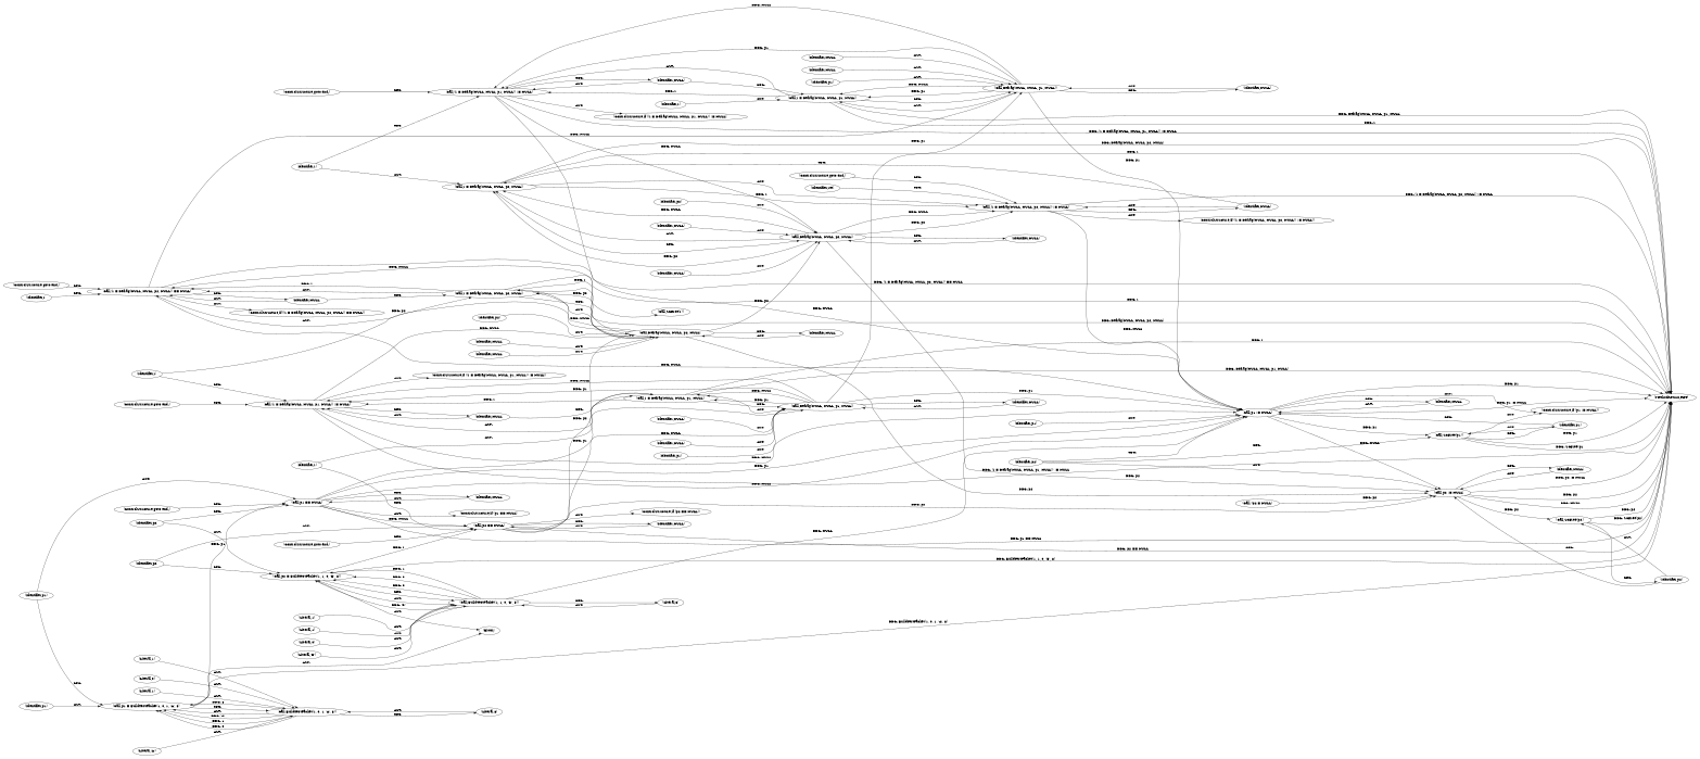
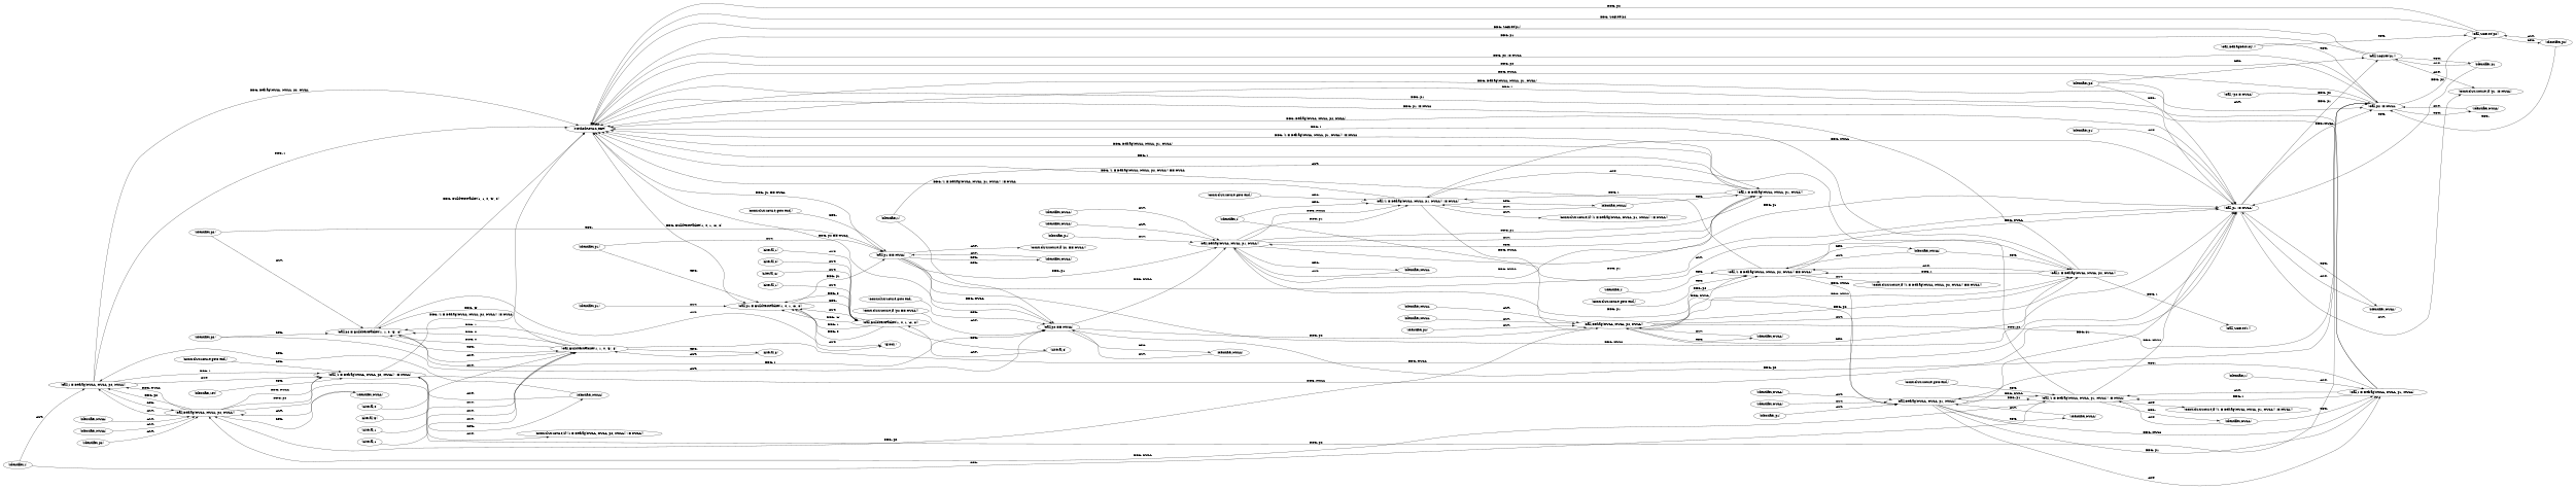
  digraph {
    rankdir=LR
    n1 [label="(Call,r = Defrag(NULL, NULL, p2, NULL))"]
    n2 [label="(Call,Defrag(NULL, NULL, p2, NULL))"]
    n3 [label="(Call,(r = Defrag(NULL, NULL, p2, NULL)) != NULL)"]
    n4 [label="(MethodReturn,RET)"]
    n5 [label="(Call,p2 != NULL)"]
    n6 [label="(Identifier,NULL)"]
    n7 [label="(Call,p1 != NULL)"]
    n8 [label="(Identifier,NULL)"]
    n9 [label="(ControlStructure,if ((r = Defrag(NULL, NULL, p2, NULL)) != NULL))"]
    n10 [label="(Call,SCFree(p2))"]
    n11 [label="(Identifier,NULL)"]
    n12 [label="(Call,(r = Defrag(NULL, NULL, p1, NULL)) != NULL)"]
    n13 [label="(ControlStructure,if ((r = Defrag(NULL, NULL, p1, NULL)) != NULL))"]
    n14 [label="(Identifier,NULL)"]
    n15 [label="(Call,SCFree(p1))"]
    n16 [label="(Identifier,NULL)"]
    n17 [label="(ControlStructure,if (p1 != NULL))"]
    n18 [label="(Call,r = Defrag(NULL, NULL, p1, NULL))"]
    n19 [label="(Call,Defrag(NULL, NULL, p1, NULL))"]
    n20 [label="(Identifier,NULL)"]
    n21 [label="(Call,(r = Defrag(NULL, NULL, p2, NULL)) == NULL)"]
    n22 [label="(ControlStructure,if ((r = Defrag(NULL, NULL, p2, NULL)) == NULL))"]
    n23 [label="(Identifier,NULL)"]
    n24 [label="(Call,r = Defrag(NULL, NULL, p2, NULL))"]
    n25 [label="(Call,Defrag(NULL, NULL, p2, NULL))"]
    n26 [label="(Call,SCFree(r))"]
    n27 [label="(Identifier,NULL)"]
    n28 [label="(Call,(r = Defrag(NULL, NULL, p1, NULL)) != NULL)"]
    n29 [label="(ControlStructure,if ((r = Defrag(NULL, NULL, p1, NULL)) != NULL))"]
    n30 [label="(Identifier,NULL)"]
    n31 [label="(Call,r = Defrag(NULL, NULL, p1, NULL))"]
    n32 [label="(Call,Defrag(NULL, NULL, p1, NULL))"]
    n33 [label="(Identifier,NULL)"]
    n34 [label="(Call,p2 == NULL)"]
    n35 [label="(ControlStructure,if (p2 == NULL))"]
    n36 [label="(Identifier,NULL)"]
    n37 [label="(Call,p2 = BuildTestPacket(1, 1, 0, 'B', 8))"]
    n38 [label="(Call,BuildTestPacket(1, 1, 0, 'B', 8))"]
    n39 [label="(Block,)"]
    n40 [label="(Literal,8)"]
    n41 [label="(Call,p1 == NULL)"]
    n42 [label="(ControlStructure,if (p1 == NULL))"]
    n43 [label="(Identifier,NULL)"]
    n44 [label="(Call,p1 = BuildTestPacket(1, 0, 1, 'A', 8))"]
    n45 [label="(Call,BuildTestPacket(1, 0, 1, 'A', 8))"]
    n46 [label="(Literal,8)"]
    n47 [label="(Identifier,p1)"]
    n48 [label="(Identifier,p2)"]
    n49 [label="(Identifier,NULL)"]
    n50 [label="(Literal,1)"]
    n51 [label="(Literal,1)"]
    n52 [label="(Literal,0)"]
    n53 [label="(ControlStructure,goto end;)"]
    n54 [label="(Identifier,NULL)"]
    n55 [label="(ControlStructure,goto end;)"]
    n56 [label="(Identifier,p2)"]
+   n57 [label="(Call,DefragDestroy())"]
    n58 [label="(ControlStructure,goto end;)"]
    n59 [label="(Identifier,r)"]
    n60 [label="(Identifier,p2)"]
    n61 [label="(Identifier,NULL)"]
    n62 [label="(Literal,'A')"]
    n63 [label="(Identifier,p2)"]
    n64 [label="(Identifier,p2)"]
    n65 [label="(ControlStructure,goto end;)"]
    n66 [label="(Identifier,r)"]
    n67 [label="(Identifier,p1)"]
    n68 [label="(Identifier,p1)"]
    n69 [label="(Identifier,NULL)"]
    n70 [label="(Identifier,NULL)"]
    n71 [label="(Identifier,NULL)"]
    n72 [label="(Call,*p2 = NULL)"]
    n73 [label="(Identifier,p2)"]
    n74 [label="(Identifier,r)"]
    n75 [label="(Literal,1)"]
    n76 [label="(Identifier,p1)"]
    n77 [label="(ControlStructure,goto end;)"]
    n78 [label="(Identifier,NULL)"]
    n79 [label="(Literal,1)"]
    n80 [label="(Identifier,ret)"]
    n81 [label="(Identifier,p1)"]
    n82 [label="(Identifier,r)"]
    n83 [label="(Literal,0)"]
    n84 [label="(Identifier,r)"]
    n85 [label="(ControlStructure,goto end;)"]
    n86 [label="(Literal,'B')"]
    n87 [label="(Identifier,p1)"]
    n88 [label="(Identifier,NULL)"]
    n1 -> n2 [label="CFG: "]
    n1 -> n3 [label="AST: "]
    n1 -> n3 [label="DDG: r"]
    n1 -> n4 [label="DDG: Defrag(NULL, NULL, p2, NULL)"]
    n1 -> n4 [label="DDG: r"]
    n2 -> n1 [label="AST: "]
    n2 -> n1 [label="DDG: NULL"]
    n2 -> n1 [label="DDG: p2"]
    n2 -> n3 [label="DDG: NULL"]
    n2 -> n3 [label="DDG: p2"]
    n2 -> n5 [label="DDG: p2"]
    n2 -> n6 [label="CFG: "]
    n3 -> n4 [label="DDG: (r = Defrag(NULL, NULL, p2, NULL)) != NULL"]
    n3 -> n7 [label="DDG: NULL"]
    n3 -> n8 [label="CFG: "]
    n3 -> n9 [label="AST: "]
    n5 -> n4 [label="DDG: p2"]
    n5 -> n4 [label="DDG: NULL"]
    n5 -> n4 [label="DDG: p2 != NULL"]
    n5 -> n10 [label="DDG: p2"]
    n5 -> n11 [label="CFG: "]
    n6 -> n2 [label="AST: "]
    n7 -> n4 [label="DDG: p1"]
    n7 -> n4 [label="DDG: p1 != NULL"]
    n7 -> n5 [label="DDG: NULL"]
    n7 -> n15 [label="DDG: p1"]
    n7 -> n16 [label="CFG: "]
    n7 -> n17 [label="AST: "]
    n8 -> n1 [label="CFG: "]
    n8 -> n3 [label="AST: "]
    n10 -> n4 [label="DDG: SCFree(p2)"]
    n10 -> n4 [label="DDG: p2"]
    n10 -> n48 [label="CFG: "]
    n11 -> n5 [label="AST: "]
    n12 -> n2 [label="DDG: NULL"]
    n12 -> n4 [label="DDG: (r = Defrag(NULL, NULL, p1, NULL)) != NULL"]
    n12 -> n7 [label="DDG: NULL"]
    n12 -> n13 [label="AST: "]
    n12 -> n14 [label="CFG: "]
    n14 -> n12 [label="AST: "]
    n14 -> n18 [label="CFG: "]
    n15 -> n4 [label="DDG: SCFree(p1)"]
    n15 -> n4 [label="DDG: p1"]
    n15 -> n17 [label="AST: "]
    n15 -> n47 [label="CFG: "]
    n16 -> n7 [label="AST: "]
    n18 -> n4 [label="DDG: Defrag(NULL, NULL, p1, NULL)"]
    n18 -> n4 [label="DDG: r"]
    n18 -> n12 [label="AST: "]
    n18 -> n12 [label="DDG: r"]
    n18 -> n19 [label="CFG: "]
    n19 -> n7 [label="DDG: p1"]
    n19 -> n12 [label="DDG: NULL"]
    n19 -> n12 [label="DDG: p1"]
    n19 -> n18 [label="AST: "]
    n19 -> n18 [label="DDG: NULL"]
    n19 -> n18 [label="DDG: p1"]
    n19 -> n20 [label="CFG: "]
    n20 -> n19 [label="AST: "]
    n21 -> n4 [label="DDG: (r = Defrag(NULL, NULL, p2, NULL)) == NULL"]
    n21 -> n7 [label="DDG: NULL"]
    n21 -> n19 [label="DDG: NULL"]
    n21 -> n22 [label="AST: "]
    n21 -> n23 [label="CFG: "]
    n23 -> n21 [label="AST: "]
    n23 -> n24 [label="CFG: "]
    n24 -> n4 [label="DDG: Defrag(NULL, NULL, p2, NULL)"]
    n24 -> n4 [label="DDG: r"]
    n24 -> n21 [label="AST: "]
    n24 -> n21 [label="DDG: r"]
    n24 -> n25 [label="CFG: "]
    n24 -> n26 [label="DDG: r"]
    n25 -> n2 [label="DDG: p2"]
    n25 -> n5 [label="DDG: p2"]
    n25 -> n21 [label="DDG: NULL"]
    n25 -> n21 [label="DDG: p2"]
    n25 -> n24 [label="AST: "]
    n25 -> n24 [label="DDG: NULL"]
    n25 -> n24 [label="DDG: p2"]
    n25 -> n27 [label="CFG: "]
    n27 -> n25 [label="AST: "]
    n28 -> n4 [label="DDG: (r = Defrag(NULL, NULL, p1, NULL)) != NULL"]
    n28 -> n7 [label="DDG: NULL"]
    n28 -> n25 [label="DDG: NULL"]
    n28 -> n29 [label="AST: "]
    n28 -> n30 [label="CFG: "]
    n30 -> n28 [label="AST: "]
    n30 -> n31 [label="CFG: "]
    n31 -> n4 [label="DDG: Defrag(NULL, NULL, p1, NULL)"]
    n31 -> n4 [label="DDG: r"]
    n31 -> n28 [label="AST: "]
    n31 -> n28 [label="DDG: r"]
    n31 -> n32 [label="CFG: "]
    n32 -> n7 [label="DDG: p1"]
    n32 -> n19 [label="DDG: p1"]
    n32 -> n28 [label="DDG: NULL"]
    n32 -> n28 [label="DDG: p1"]
    n32 -> n31 [label="AST: "]
    n32 -> n31 [label="DDG: NULL"]
    n32 -> n31 [label="DDG: p1"]
    n32 -> n33 [label="CFG: "]
    n33 -> n32 [label="AST: "]
    n34 -> n4 [label="DDG: p2 == NULL"]
    n34 -> n5 [label="DDG: p2"]
    n34 -> n25 [label="DDG: p2"]
    n34 -> n32 [label="DDG: NULL"]
-   n34 -> n35 [label="AST: "]
+   n35 -> n34 [label="AST: "]
    n34 -> n36 [label="CFG: "]
    n36 -> n34 [label="AST: "]
    n37 -> n4 [label="DDG: BuildTestPacket(1, 1, 0, 'B', 8)"]
    n37 -> n34 [label="DDG: r"]
    n37 -> n38 [label="CFG: "]
    n37 -> n39 [label="AST: "]
    n38 -> n7 [label="DDG: NULL"]
    n38 -> n37 [label="AST: "]
    n38 -> n37 [label="DDG: 'B'"]
    n38 -> n37 [label="DDG: 1"]
    n38 -> n37 [label="DDG: 8"]
    n38 -> n37 [label="DDG: 0"]
    n38 -> n40 [label="CFG: "]
    n40 -> n38 [label="AST: "]
    n41 -> n4 [label="DDG: p1 == NULL"]
    n41 -> n7 [label="DDG: p1"]
    n41 -> n7 [label="DDG: NULL"]
    n41 -> n32 [label="DDG: p1"]
    n41 -> n34 [label="DDG: NULL"]
    n41 -> n42 [label="AST: "]
    n41 -> n43 [label="CFG: "]
    n43 -> n41 [label="AST: "]
-   n44 -> n4 [label="DDG: BuildTestPacket(1, 0, 1, 'A', 8)"]
+   n4 -> n44 [label="DDG: BuildTestPacket(1, 0, 1, 'A', 8)"]
    n44 -> n39 [label="AST: "]
    n44 -> n41 [label="DDG: p1"]
    n44 -> n45 [label="CFG: "]
    n45 -> n44 [label="AST: "]
    n45 -> n44 [label="DDG: 'A'"]
    n45 -> n44 [label="DDG: 1"]
    n45 -> n44 [label="DDG: 0"]
    n45 -> n44 [label="DDG: 8"]
    n45 -> n46 [label="CFG: "]
    n46 -> n45 [label="AST: "]
    n47 -> n7 [label="CFG: "]
    n47 -> n15 [label="AST: "]
    n48 -> n5 [label="CFG: "]
    n48 -> n10 [label="AST: "]
    n49 -> n2 [label="AST: "]
    n50 -> n38 [label="AST: "]
    n51 -> n45 [label="AST: "]
    n52 -> n45 [label="AST: "]
    n53 -> n41 [label="CFG: "]
    n54 -> n19 [label="AST: "]
    n55 -> n12 [label="CFG: "]
    n56 -> n2 [label="AST: "]
+   n57 -> n5 [label="CFG: "]
+   n57 -> n10 [label="CFG: "]
    n58 -> n28 [label="CFG: "]
    n59 -> n18 [label="AST: "]
    n60 -> n34 [label="AST: "]
    n60 -> n37 [label="CFG: "]
    n61 -> n25 [label="AST: "]
    n62 -> n45 [label="AST: "]
    n63 -> n25 [label="AST: "]
    n64 -> n5 [label="AST: "]
    n64 -> n7 [label="CFG: "]
    n64 -> n15 [label="CFG: "]
    n65 -> n21 [label="CFG: "]
    n66 -> n1 [label="AST: "]
    n66 -> n12 [label="CFG: "]
    n67 -> n19 [label="AST: "]
    n68 -> n41 [label="AST: "]
    n68 -> n44 [label="CFG: "]
    n69 -> n2 [label="AST: "]
    n70 -> n32 [label="AST: "]
    n71 -> n32 [label="AST: "]
    n72 -> n5 [label="DDG: p2"]
    n73 -> n37 [label="AST: "]
    n73 -> n41 [label="CFG: "]
    n74 -> n31 [label="AST: "]
    n74 -> n34 [label="CFG: "]
    n75 -> n38 [label="AST: "]
    n76 -> n44 [label="AST: "]
    n77 -> n3 [label="CFG: "]
    n78 -> n19 [label="AST: "]
    n79 -> n45 [label="AST: "]
    n80 -> n3 [label="CFG: "]
    n81 -> n32 [label="AST: "]
    n82 -> n21 [label="CFG: "]
    n83 -> n38 [label="AST: "]
    n84 -> n24 [label="AST: "]
    n84 -> n28 [label="CFG: "]
    n85 -> n34 [label="CFG: "]
    n86 -> n38 [label="AST: "]
    n87 -> n7 [label="AST: "]
    n88 -> n25 [label="AST: "]
  }
